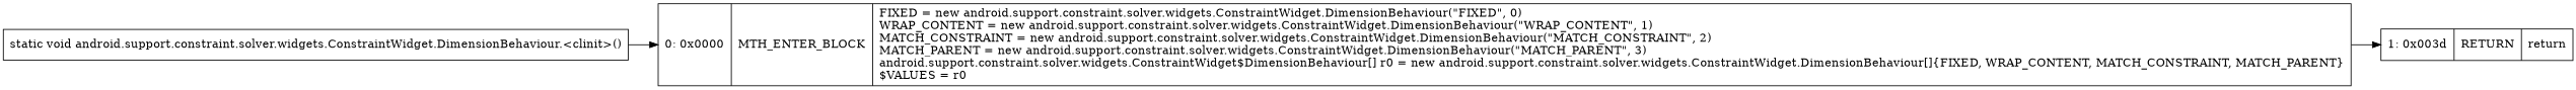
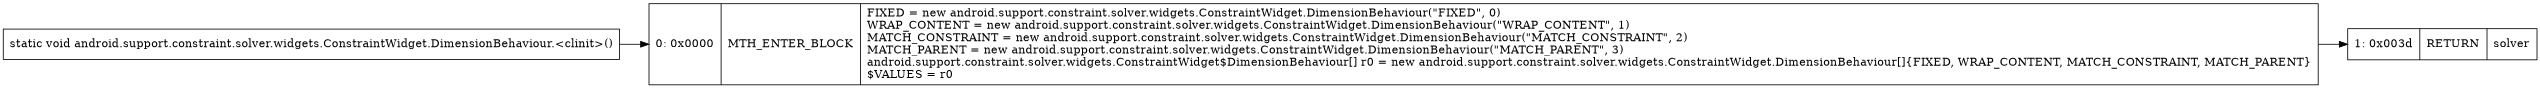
  digraph {
    rankdir=LR
    node [shape=record]
    n1 [label="{0\:\ 0x0000|MTH_ENTER_BLOCK\l|FIXED = new android.support.constraint.solver.widgets.ConstraintWidget.DimensionBehaviour(\"FIXED\", 0)\lWRAP_CONTENT = new android.support.constraint.solver.widgets.ConstraintWidget.DimensionBehaviour(\"WRAP_CONTENT\", 1)\lMATCH_CONSTRAINT = new android.support.constraint.solver.widgets.ConstraintWidget.DimensionBehaviour(\"MATCH_CONSTRAINT\", 2)\lMATCH_PARENT = new android.support.constraint.solver.widgets.ConstraintWidget.DimensionBehaviour(\"MATCH_PARENT\", 3)\landroid.support.constraint.solver.widgets.ConstraintWidget$DimensionBehaviour[] r0 = new android.support.constraint.solver.widgets.ConstraintWidget.DimensionBehaviour[]\{FIXED, WRAP_CONTENT, MATCH_CONSTRAINT, MATCH_PARENT\}\l$VALUES = r0\l}"]
-   n2 [label="{1\:\ 0x003d|RETURN\l|return\l}"]
+   n2 [label="{1\:\ 0x003d|RETURN\l|solver\l}"]
    n3 [label="{static void android.support.constraint.solver.widgets.ConstraintWidget.DimensionBehaviour.\<clinit\>() }"]
    n1 -> n2
    n3 -> n1
  }
